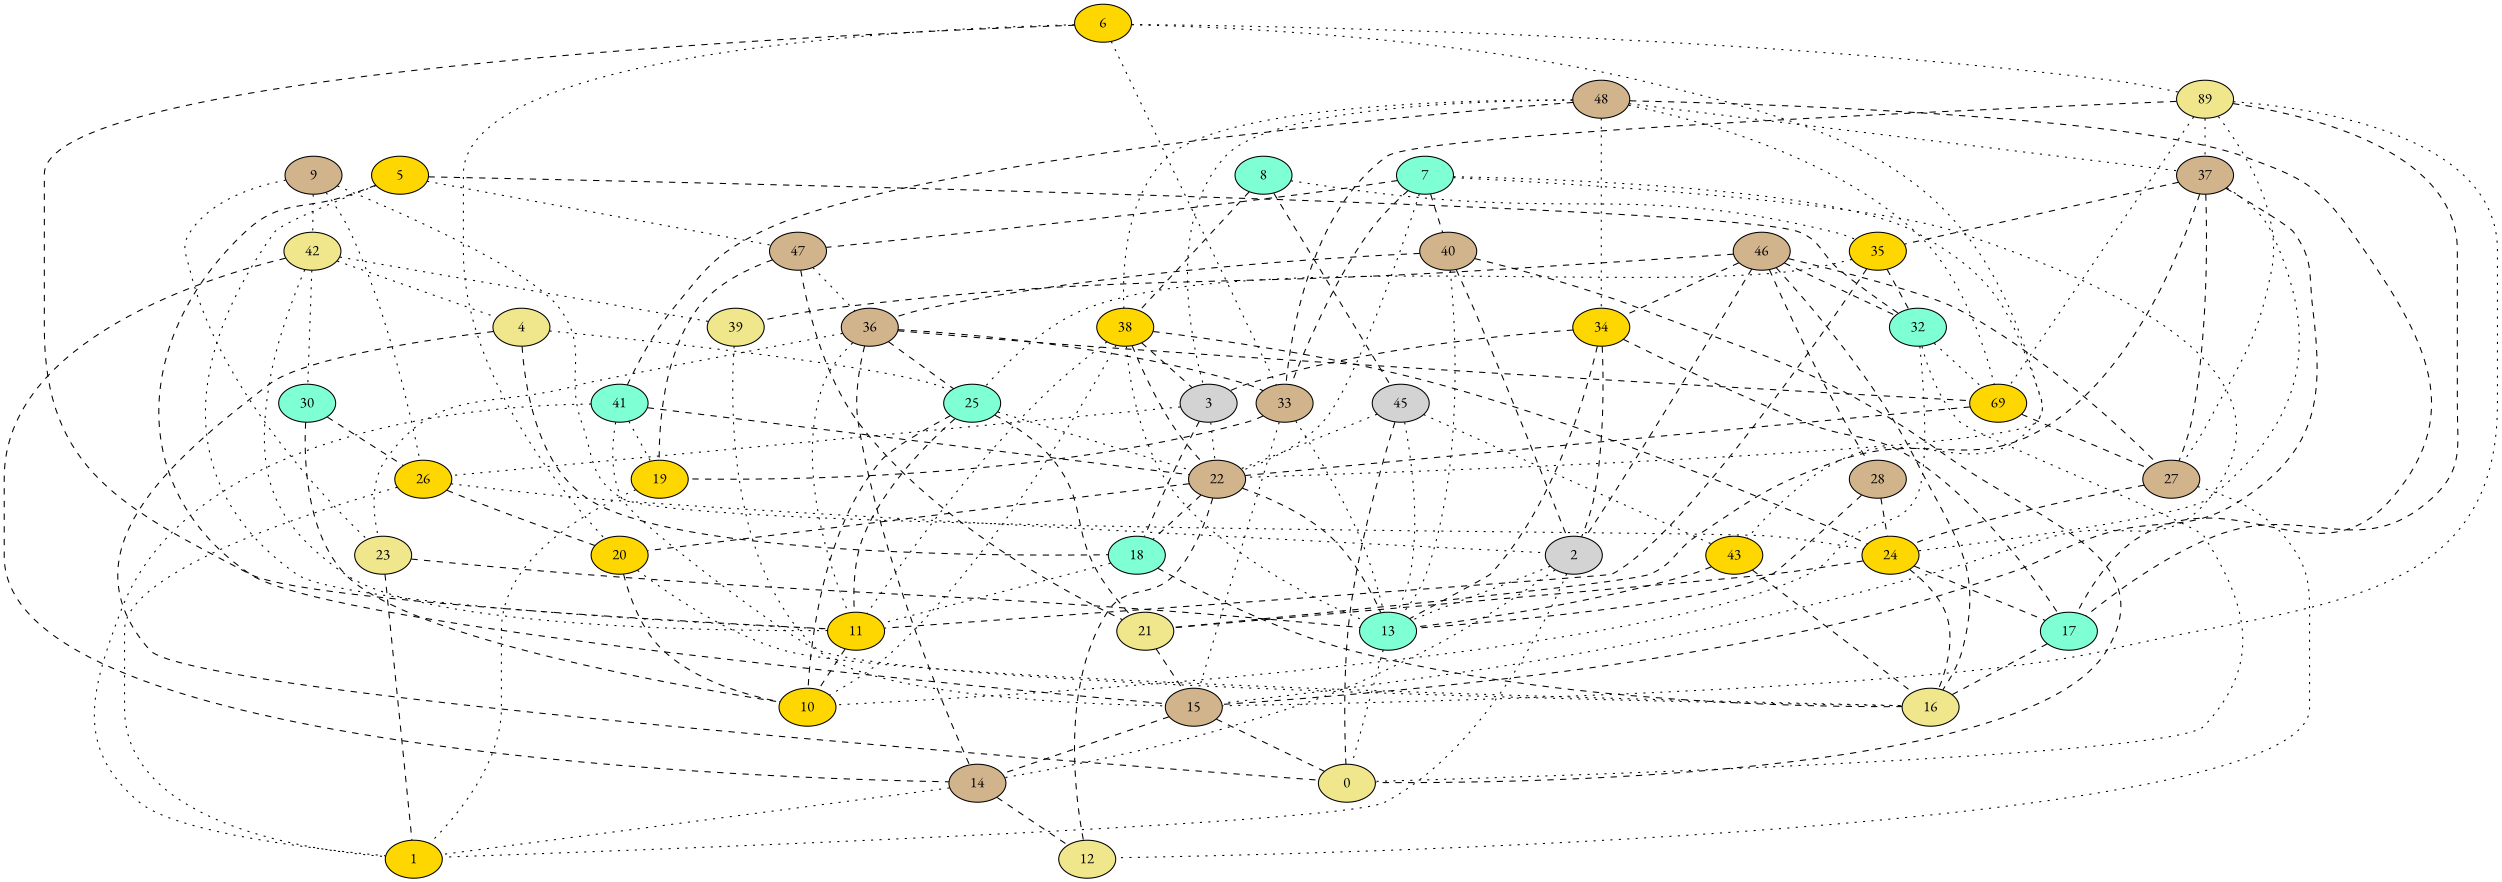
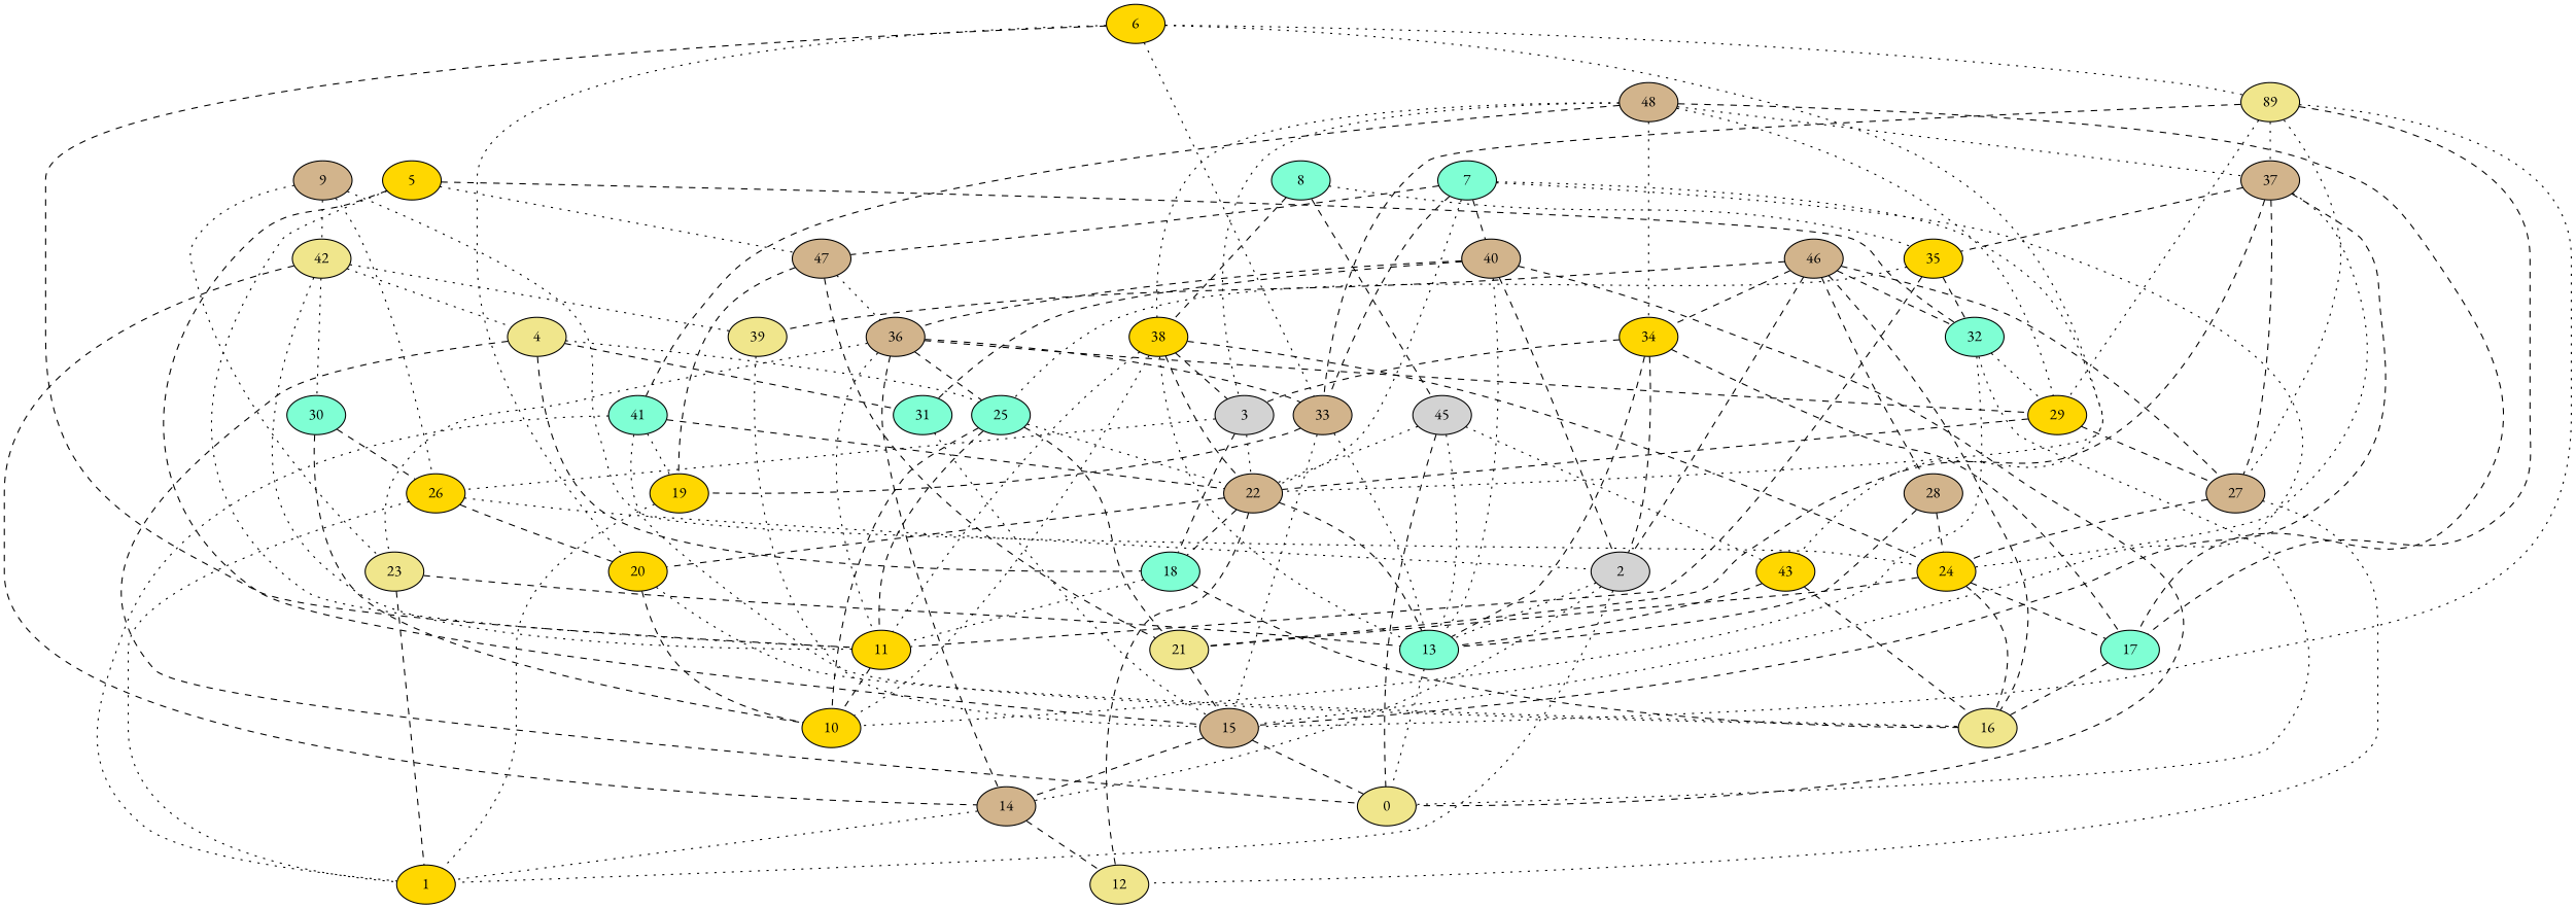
  digraph {
    fontname="EB Garamond"
    node [fillcolor=gold fontname="EB Garamond" style=filled]
    edge [color=black dir=none fontname="EB Garamond" style=dashed]
+   31 [fillcolor=aquamarine]
    15 [fillcolor=tan]
    0 [fillcolor=khaki]
    14 [fillcolor=tan]
    4 [fillcolor=khaki]
    18 [fillcolor=aquamarine]
    25 [fillcolor=aquamarine]
    16 [fillcolor=khaki]
    11
    22 [fillcolor=tan]
    10
    21 [fillcolor=khaki]
    9 [fillcolor=tan]
    42 [fillcolor=khaki]
    24
    23 [fillcolor=khaki]
    26
    30 [fillcolor=aquamarine]
    39 [fillcolor=khaki]
    17 [fillcolor=aquamarine]
    13 [fillcolor=aquamarine]
    1
    20
    2 [fillcolor=lightgrey]
    43
    28 [fillcolor=tan]
    41 [fillcolor=aquamarine]
    19
    12 [fillcolor=khaki]
-   29 [label=69]
+   29
    27 [fillcolor=tan]
    37 [fillcolor=tan]
    35
    32 [fillcolor=aquamarine]
    n35 [fillcolor=khaki label=89]
    33 [fillcolor=tan]
    48 [fillcolor=tan]
    3 [fillcolor=lightgrey]
    34
    38
    5
    47 [fillcolor=tan]
    36 [fillcolor=tan]
    8 [fillcolor=aquamarine]
    45 [fillcolor=lightgrey]
    46 [fillcolor=tan]
    7 [fillcolor=aquamarine]
    40 [fillcolor=tan]
    6
    subgraph sub_1 {
+     31
      15
      0
      14
      4
      18
      25
      16
      11
      22
      10
      21
      9
      42
      24
      23
      26
      30
      39
      17
      13
      1
      20
      2
      43
      28
      41
      19
      12
      29
      27
      37
      35
      32
      n35
      33
      48
      3
      34
      38
      5
      47
      36
      8
      45
      46
      7
      40
      6
    }
+   31 -> 15 [style=dotted]
    15 -> 0
    15 -> 14
    14 -> 1 [style=dotted]
    14 -> 12
+   4 -> 31
    4 -> 0
    4 -> 18
    4 -> 25 [style=dotted]
    18 -> 16
    18 -> 11 [style=dotted]
    25 -> 11
    25 -> 22 [style=dotted]
    25 -> 10
    25 -> 21
    11 -> 10
    22 -> 18
    22 -> 13
    22 -> 20
    22 -> 12
    21 -> 15
    9 -> 42 [style=dotted]
    9 -> 24 [style=dotted]
    9 -> 23 [style=dotted]
    9 -> 26 [style=dotted]
    42 -> 14
    42 -> 4 [style=dotted]
    42 -> 11 [style=dotted]
    42 -> 30 [style=dotted]
    42 -> 39 [style=dotted]
    24 -> 16
    24 -> 21
    24 -> 17
    23 -> 13
    23 -> 1
    26 -> 1 [style=dotted]
    26 -> 20
    26 -> 2 [style=dotted]
    30 -> 10
    30 -> 26
    39 -> 15 [style=dotted]
    17 -> 16
    13 -> 0 [style=dotted]
    20 -> 16 [style=dotted]
    20 -> 10
    2 -> 14 [style=dotted]
    2 -> 13 [style=dotted]
    2 -> 1 [style=dotted]
    43 -> 16
    43 -> 13
    28 -> 24
    28 -> 13
    41 -> 16 [style=dotted]
    41 -> 22
    41 -> 1 [style=dotted]
    41 -> 19 [style=dotted]
    19 -> 1 [style=dotted]
    29 -> 22
    29 -> 27
    27 -> 24
    27 -> 12 [style=dotted]
    37 -> 15
    37 -> 21
    37 -> 24 [style=dotted]
    37 -> 27
    37 -> 35
    35 -> 25 [style=dotted]
    35 -> 11
    35 -> 32
    32 -> 0 [style=dotted]
    32 -> 10 [style=dotted]
    32 -> 29 [style=dotted]
    n35 -> 15 [style=dotted]
    n35 -> 17
    n35 -> 29 [style=dotted]
    n35 -> 27 [style=dotted]
    n35 -> 37 [style=dotted]
    n35 -> 33
    33 -> 15 [style=dotted]
    33 -> 13 [style=dotted]
    33 -> 19
    48 -> 17
    48 -> 41
    48 -> 29 [style=dotted]
    48 -> 37 [style=dotted]
    48 -> 3 [style=dotted]
    48 -> 34 [style=dotted]
    48 -> 38 [style=dotted]
    3 -> 18
    3 -> 22 [style=dotted]
    3 -> 26 [style=dotted]
    34 -> 17
    34 -> 13
    34 -> 2
    34 -> 3
    38 -> 11 [style=dotted]
    38 -> 22
    38 -> 10 [style=dotted]
    38 -> 24
    38 -> 13 [style=dotted]
    38 -> 3
    5 -> 15
    5 -> 11 [style=dotted]
    5 -> 32
    5 -> 47 [style=dotted]
    47 -> 21
    47 -> 19
    47 -> 36 [style=dotted]
    36 -> 14
    36 -> 25
    36 -> 11 [style=dotted]
    36 -> 23 [style=dotted]
    36 -> 29
    36 -> 33
    8 -> 35 [style=dotted]
    8 -> 38
    8 -> 45
    45 -> 0
    45 -> 22 [style=dotted]
    45 -> 13 [style=dotted]
    45 -> 43 [style=dotted]
    46 -> 16
    46 -> 39
    46 -> 2
    46 -> 28
    46 -> 27
    46 -> 32
    46 -> 34
    7 -> 15 [style=dotted]
    7 -> 22 [style=dotted]
    7 -> 43 [style=dotted]
    7 -> 33
    7 -> 47
    7 -> 40
+   40 -> 31
    40 -> 0
    40 -> 13 [style=dotted]
    40 -> 2
    40 -> 36
    6 -> 11
    6 -> 22 [style=dotted]
    6 -> 20 [style=dotted]
    6 -> n35 [style=dotted]
    6 -> 33 [style=dotted]
  }
